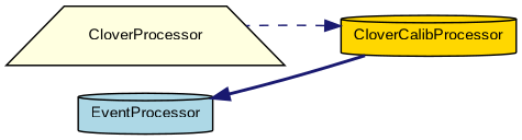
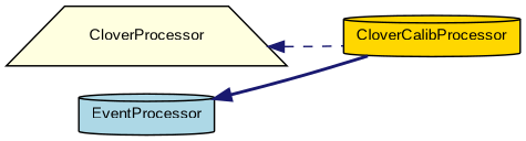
  digraph {
    fontname="Liberation Sans"
    rankdir=LR
    node [color=black fontname="Liberation Sans" fontsize=10 shape=cylinder style=filled]
    edge [color=midnightblue dir=back fontname="Liberation Sans" fontsize=10 labelfontname=Helvetica labelfontsize=10]
    n1 [fillcolor=lightyellow fontcolor=black height=0.2 label=CloverProcessor shape=trapezium width=0.4]
    n2 [fillcolor=gold height=0.2 label=CloverCalibProcessor width=0.4]
    n3 [fillcolor=lightblue height=0.2 label=EventProcessor width=0.4]
-   n2 -> n1 [style=dashed]
+   n1 -> n2 [style=dashed]
    n3 -> n2 [style=bold]
  }
